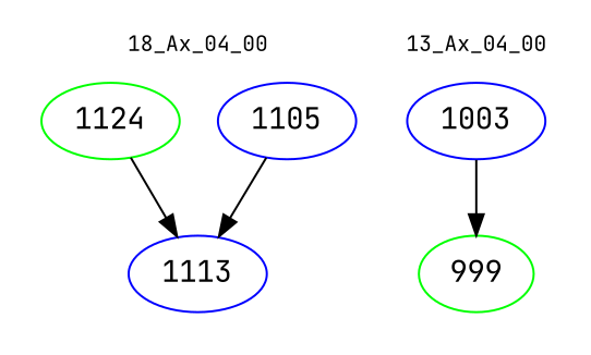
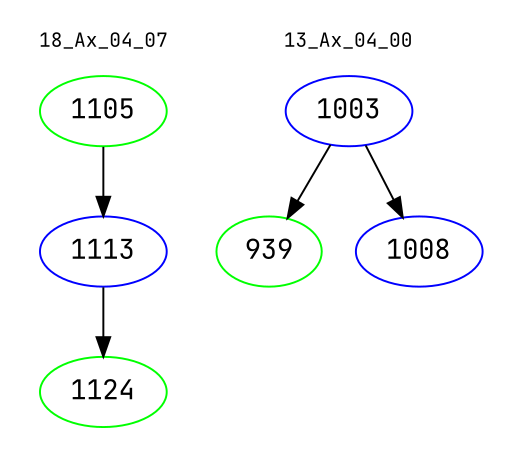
  digraph {
    fontname="JetBrains Mono"
    node [color=blue fontname="JetBrains Mono"]
    edge [color=black fontname="JetBrains Mono"]
    n1 [label=1113]
-   n2 [label=1105]
+   n2 [color=green label=1105]
    n3 [color=green label=1124]
    n4 [label=1003]
-   n5 [color=green label=999]
+   n5 [color=green label=939]
+   n6 [label=1008]
    subgraph cluster_1 {
      color=white
      fontsize=10
-     label="18_Ax_04_00"
+     label="18_Ax_04_07"
      n1
      n2
      n3
    }
    subgraph cluster_2 {
      color=white
      fontsize=10
      label="13_Ax_04_00"
      n4
      n5
+     n6
    }
-   n3 -> n1
+   n1 -> n3
    n2 -> n1
    n4 -> n5
+   n4 -> n6
  }
